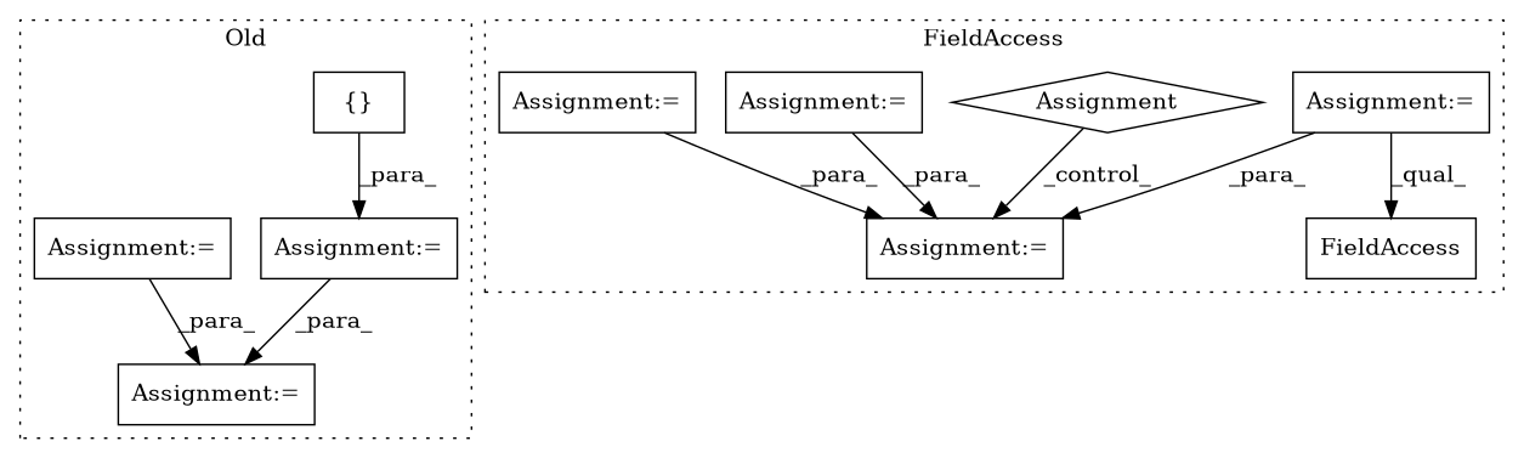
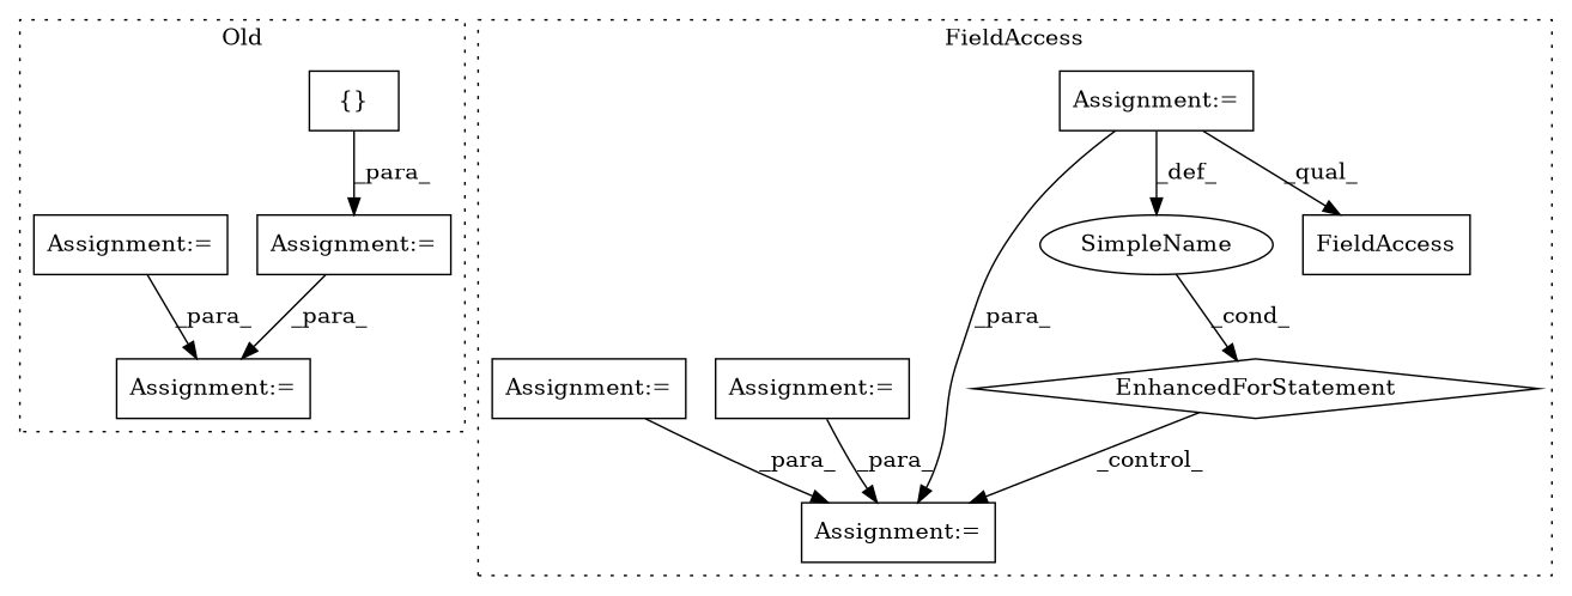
  digraph {
    node [a=7 l=1 shape=box]
    n1 [a=4 l="1,1" label="{}" s="26791,26795"]
    n2 [label="Assignment:=" s=26778]
    n3 [l=2 label="Assignment:=" s=26889]
    n4 [label="Assignment:=" s=26816]
-   n5 [a=70 l="57,2" label=Assignment s="27977,28081" shape=diamond]
+   n5 [a=70 l="57,2" label=EnhancedForStatement s="27977,28081" shape=diamond]
    n6 [l=9 label="Assignment:=" s=27615]
    n7 [label="Assignment:=" s=28325]
+   n8 [a=42 l=13 label=SimpleName s=28041 shape=ellipse]
    n9 [label="Assignment:=" s=27912]
    n10 [label="Assignment:=" s=27780]
    n11 [a=22 l=24 label=FieldAccess s=28057]
    subgraph cluster_1 {
      label=Old
      style=dotted
      n1
      n2
      n3
      n4
    }
    subgraph cluster_2 {
      label=FieldAccess
      style=dotted
      n5
      n6
      n7
+     n8
      n9
      n10
      n11
    }
    n1 -> n2 [label=_para_]
    n2 -> n3 [label=_para_]
    n4 -> n3 [label=_para_]
    n5 -> n7 [label=_control_]
    n6 -> n7 [label=_para_]
+   n6 -> n8 [label=_def_]
    n6 -> n11 [label=_qual_]
+   n8 -> n5 [label=_cond_]
    n9 -> n7 [label=_para_]
    n10 -> n7 [label=_para_]
  }
